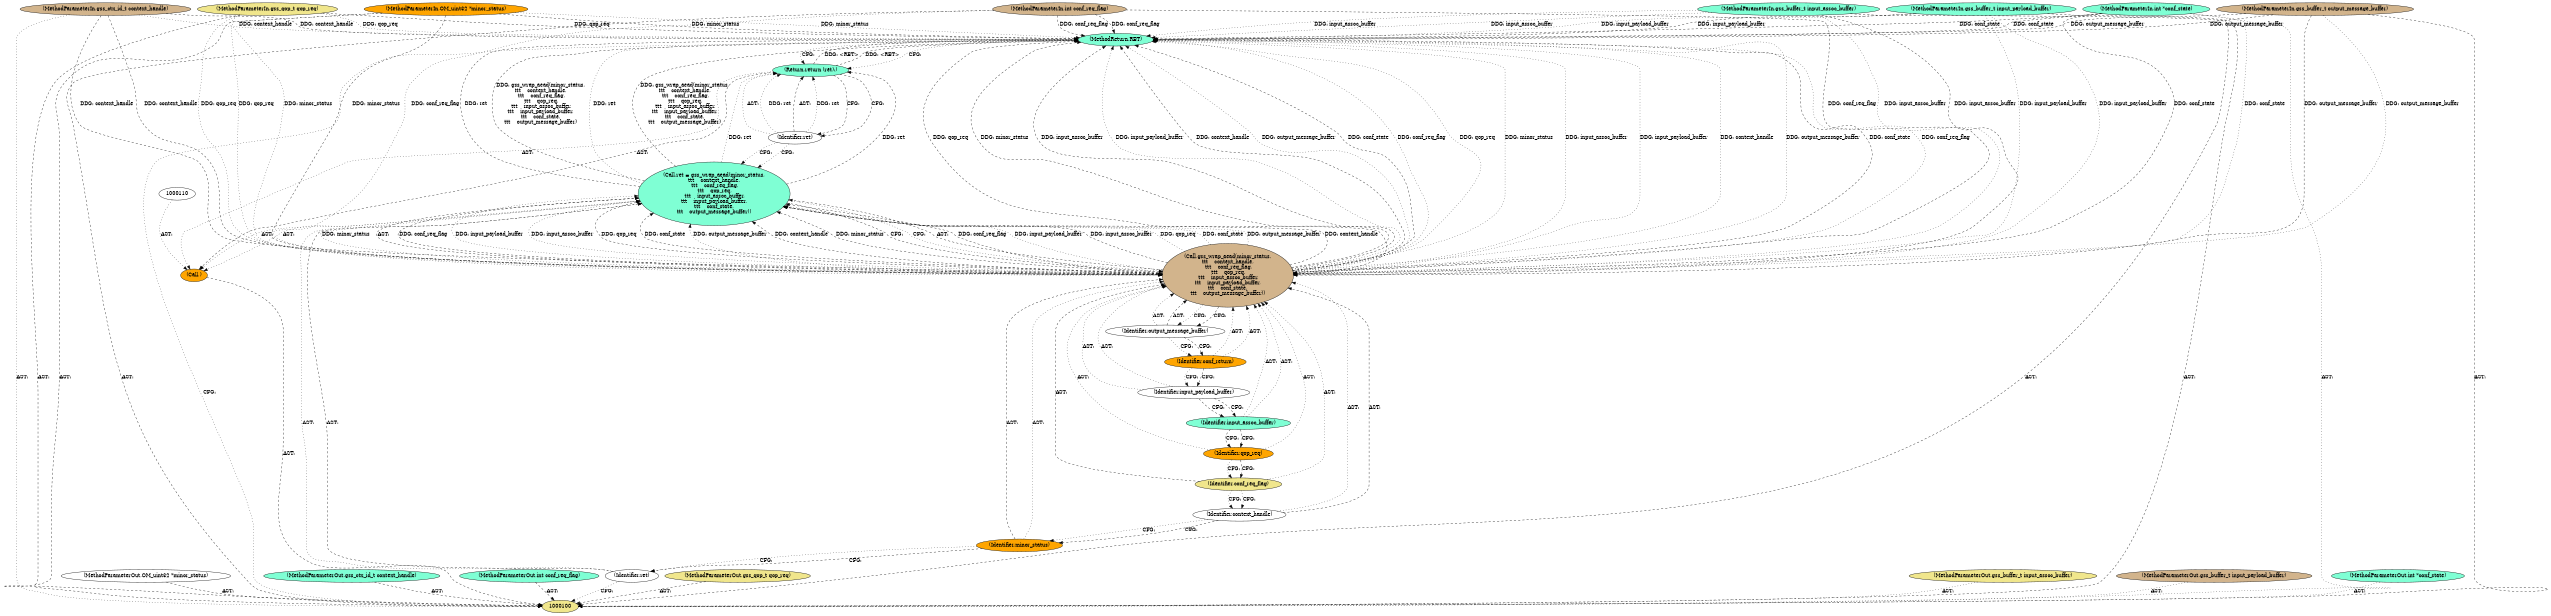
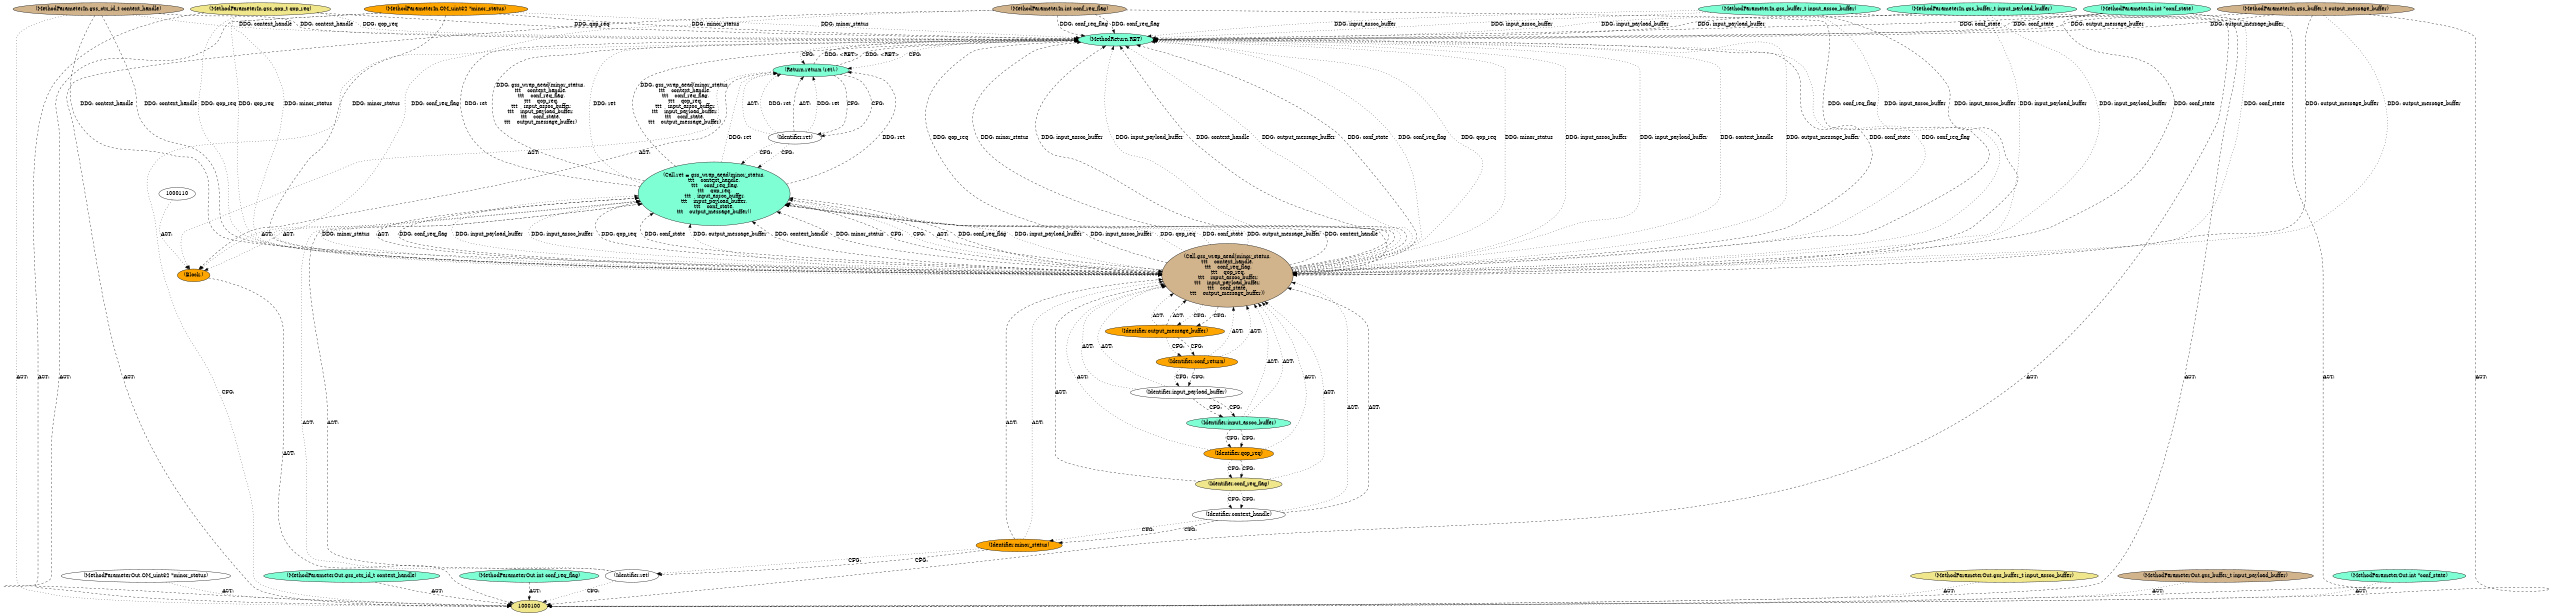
  digraph {
    node [fillcolor=aquamarine style=filled]
    edge [style=dotted]
    n1 [label="(MethodReturn,RET)"]
    n2 [label="(Return,return (ret);)"]
    1000100 [fillcolor=khaki]
-   n4 [fillcolor=orange label="(Call,)"]
+   n4 [fillcolor=orange label="(Block,)"]
    n5 [fillcolor=white label="(Identifier,ret)"]
    n6 [fillcolor=orange label="(MethodParameterIn,OM_uint32 *minor_status)"]
    n7 [fillcolor=tan label="(Call,gss_wrap_aead(minor_status,\n\t\t\t    context_handle,\n \t\t\t    conf_req_flag,\n \t\t\t    qop_req,\n \t\t\t    input_assoc_buffer,\n\t\t\t    input_payload_buffer,\n\t\t\t    conf_state,\n\t\t\t    output_message_buffer))"]
    n8 [label="(Call,ret = gss_wrap_aead(minor_status,\n\t\t\t    context_handle,\n \t\t\t    conf_req_flag,\n \t\t\t    qop_req,\n \t\t\t    input_assoc_buffer,\n\t\t\t    input_payload_buffer,\n\t\t\t    conf_state,\n\t\t\t    output_message_buffer))"]
-   n9 [fillcolor=white label="(Identifier,output_message_buffer)"]
+   n9 [fillcolor=orange label="(Identifier,output_message_buffer)"]
    n10 [fillcolor=white label="(MethodParameterOut,OM_uint32 *minor_status)"]
    n11 [fillcolor=white label="(Identifier,ret)"]
    n12 [fillcolor=orange label="(Identifier,minor_status)"]
    n13 [fillcolor=orange label="(Identifier,conf_return)"]
    n14 [fillcolor=white label="(Identifier,context_handle)"]
    n15 [fillcolor=khaki label="(Identifier,conf_req_flag)"]
    n16 [fillcolor=orange label="(Identifier,qop_req)"]
    n17 [label="(Identifier,input_assoc_buffer)"]
    n18 [fillcolor=white label="(Identifier,input_payload_buffer)"]
    n19 [fillcolor=tan label="(MethodParameterIn,gss_ctx_id_t context_handle)"]
    n20 [label="(MethodParameterOut,gss_ctx_id_t context_handle)"]
    n21 [fillcolor=tan label="(MethodParameterIn,int conf_req_flag)"]
    n22 [label="(MethodParameterOut,int conf_req_flag)"]
    n23 [fillcolor=khaki label="(MethodParameterIn,gss_qop_t qop_req)"]
-   n24 [fillcolor=khaki label="(MethodParameterOut,gss_qop_t qop_req)"]
    n25 [label="(MethodParameterIn,gss_buffer_t input_assoc_buffer)"]
    n26 [fillcolor=khaki label="(MethodParameterOut,gss_buffer_t input_assoc_buffer)"]
    n27 [label="(MethodParameterIn,gss_buffer_t input_payload_buffer)"]
    n28 [fillcolor=tan label="(MethodParameterOut,gss_buffer_t input_payload_buffer)"]
    n29 [label="(MethodParameterIn,int *conf_state)"]
    n30 [label="(MethodParameterOut,int *conf_state)"]
    n31 [fillcolor=tan label="(MethodParameterIn,gss_buffer_t output_message_buffer)"]
    1000110 [fillcolor=white]
    n1 -> n2 [label="CFG: "]
    n1 -> n2 [label="CFG: "]
    n1 -> 1000100 [label="CFG: "]
    n2 -> n1 [label="DDG: <RET>" style=dashed]
    n2 -> n1 [label="DDG: <RET>" style=dashed]
    n2 -> n4 [label="AST: "]
    n2 -> n4 [label="AST: " style=dashed]
    n2 -> n5 [label="CFG: " style=dashed]
    n2 -> n5 [label="CFG: " style=dashed]
    n4 -> 1000100 [label="AST: " style=dashed]
    n5 -> n2 [label="AST: "]
    n5 -> n2 [label="DDG: ret"]
    n5 -> n2 [label="AST: " style=dashed]
    n5 -> n2 [label="DDG: ret"]
    n5 -> n8 [label="CFG: "]
    n5 -> n8 [label="CFG: "]
    n6 -> n1 [label="DDG: minor_status"]
    n6 -> n1 [label="DDG: minor_status" style=dashed]
    n6 -> 1000100 [label="AST: " style=dashed]
    n6 -> n7 [label="DDG: minor_status"]
    n6 -> n7 [label="DDG: minor_status" style=dashed]
    n7 -> n1 [label="DDG: qop_req" style=dashed]
    n7 -> n1 [label="DDG: minor_status" style=dashed]
    n7 -> n1 [label="DDG: input_assoc_buffer" style=dashed]
    n7 -> n1 [label="DDG: input_payload_buffer"]
    n7 -> n1 [label="DDG: context_handle" style=dashed]
    n7 -> n1 [label="DDG: output_message_buffer"]
    n7 -> n1 [label="DDG: conf_state" style=dashed]
    n7 -> n1 [label="DDG: conf_req_flag"]
    n7 -> n1 [label="DDG: qop_req"]
    n7 -> n1 [label="DDG: minor_status"]
    n7 -> n1 [label="DDG: input_assoc_buffer"]
    n7 -> n1 [label="DDG: input_payload_buffer"]
    n7 -> n1 [label="DDG: context_handle"]
    n7 -> n1 [label="DDG: output_message_buffer"]
    n7 -> n1 [label="DDG: conf_state" style=dashed]
    n7 -> n1 [label="DDG: conf_req_flag"]
    n7 -> n8 [label="AST: " style=dashed]
    n7 -> n8 [label="DDG: conf_req_flag" style=dashed]
    n7 -> n8 [label="DDG: input_payload_buffer"]
    n7 -> n8 [label="DDG: input_assoc_buffer" style=dashed]
    n7 -> n8 [label="DDG: qop_req"]
    n7 -> n8 [label="DDG: conf_state"]
    n7 -> n8 [label="DDG: output_message_buffer"]
    n7 -> n8 [label="DDG: context_handle" style=dashed]
    n7 -> n8 [label="DDG: minor_status"]
    n7 -> n8 [label="AST: " style=dashed]
    n7 -> n8 [label="DDG: conf_req_flag" style=dashed]
    n7 -> n8 [label="DDG: input_payload_buffer"]
    n7 -> n8 [label="DDG: input_assoc_buffer"]
    n7 -> n8 [label="DDG: qop_req" style=dashed]
    n7 -> n8 [label="DDG: conf_state" style=dashed]
    n7 -> n8 [label="DDG: output_message_buffer"]
    n7 -> n8 [label="DDG: context_handle" style=dashed]
    n7 -> n8 [label="DDG: minor_status" style=dashed]
    n7 -> n9 [label="CFG: "]
    n7 -> n9 [label="CFG: " style=dashed]
    n8 -> n1 [label="DDG: ret" style=dashed]
    n8 -> n1 [label="DDG: gss_wrap_aead(minor_status,\n\t\t\t    context_handle,\n \t\t\t    conf_req_flag,\n \t\t\t    qop_req,\n \t\t\t    input_assoc_buffer,\n\t\t\t    input_payload_buffer,\n\t\t\t    conf_state,\n\t\t\t    output_message_buffer)" style=dashed]
    n8 -> n1 [label="DDG: ret"]
    n8 -> n1 [label="DDG: gss_wrap_aead(minor_status,\n\t\t\t    context_handle,\n \t\t\t    conf_req_flag,\n \t\t\t    qop_req,\n \t\t\t    input_assoc_buffer,\n\t\t\t    input_payload_buffer,\n\t\t\t    conf_state,\n\t\t\t    output_message_buffer)" style=dashed]
    n8 -> n2 [label="DDG: ret" style=dashed]
    n8 -> n2 [label="DDG: ret"]
    n8 -> n4 [label="AST: "]
    n8 -> n4 [label="AST: "]
    n8 -> n7 [label="CFG: "]
    n8 -> n7 [label="CFG: " style=dashed]
    n9 -> n7 [label="AST: "]
    n9 -> n7 [label="AST: " style=dashed]
    n9 -> n13 [label="CFG: "]
    n9 -> n13 [label="CFG: " style=dashed]
-   n10 -> 1000100 [label="AST: " style=dashed]
+   n10 -> 1000100 [label="AST: "]
    n11 -> 1000100 [label="CFG: "]
    n11 -> n8 [label="AST: " style=dashed]
    n11 -> n8 [label="AST: "]
    n12 -> n7 [label="AST: " style=dashed]
    n12 -> n7 [label="AST: "]
    n12 -> n11 [label="CFG: "]
    n12 -> n11 [label="CFG: " style=dashed]
    n13 -> n7 [label="AST: "]
    n13 -> n7 [label="AST: "]
    n13 -> n18 [label="CFG: "]
    n13 -> n18 [label="CFG: " style=dashed]
    n14 -> n7 [label="AST: "]
    n14 -> n7 [label="AST: " style=dashed]
    n14 -> n12 [label="CFG: "]
    n14 -> n12 [label="CFG: " style=dashed]
    n15 -> n7 [label="AST: "]
    n15 -> n7 [label="AST: " style=dashed]
    n15 -> n14 [label="CFG: "]
    n15 -> n14 [label="CFG: "]
    n16 -> n7 [label="AST: "]
    n16 -> n7 [label="AST: "]
    n16 -> n15 [label="CFG: "]
    n16 -> n15 [label="CFG: " style=dashed]
    n17 -> n7 [label="AST: "]
    n17 -> n7 [label="AST: "]
    n17 -> n16 [label="CFG: " style=dashed]
    n17 -> n16 [label="CFG: " style=dashed]
    n18 -> n7 [label="AST: "]
    n18 -> n7 [label="AST: "]
    n18 -> n17 [label="CFG: " style=dashed]
    n18 -> n17 [label="CFG: " style=dashed]
    n19 -> n1 [label="DDG: context_handle" style=dashed]
    n19 -> n1 [label="DDG: context_handle"]
    n19 -> 1000100 [label="AST: "]
    n19 -> n7 [label="DDG: context_handle" style=dashed]
    n19 -> n7 [label="DDG: context_handle" style=dashed]
    n20 -> 1000100 [label="AST: " style=dashed]
    n21 -> n1 [label="DDG: conf_req_flag" style=dashed]
    n21 -> n1 [label="DDG: conf_req_flag" style=dashed]
    n21 -> 1000100 [label="AST: " style=dashed]
    n21 -> n7 [label="DDG: conf_req_flag"]
    n21 -> n7 [label="DDG: conf_req_flag" style=dashed]
    n22 -> 1000100 [label="AST: " style=dashed]
    n23 -> n1 [label="DDG: qop_req"]
    n23 -> n1 [label="DDG: qop_req" style=dashed]
    n23 -> 1000100 [label="AST: " style=dashed]
    n23 -> n7 [label="DDG: qop_req"]
    n23 -> n7 [label="DDG: qop_req"]
-   n24 -> 1000100 [label="AST: " style=dashed]
    n25 -> n1 [label="DDG: input_assoc_buffer"]
    n25 -> n1 [label="DDG: input_assoc_buffer"]
    n25 -> 1000100 [label="AST: " style=dashed]
    n25 -> n7 [label="DDG: input_assoc_buffer"]
    n25 -> n7 [label="DDG: input_assoc_buffer" style=dashed]
    n26 -> 1000100 [label="AST: "]
    n27 -> n1 [label="DDG: input_payload_buffer"]
    n27 -> n1 [label="DDG: input_payload_buffer" style=dashed]
    n27 -> 1000100 [label="AST: " style=dashed]
    n27 -> n7 [label="DDG: input_payload_buffer"]
    n27 -> n7 [label="DDG: input_payload_buffer"]
    n28 -> 1000100 [label="AST: "]
    n29 -> n1 [label="DDG: conf_state" style=dashed]
    n29 -> n1 [label="DDG: conf_state" style=dashed]
-   n29 -> 1000100 [label="AST: "]
+   n29 -> 1000100 [label="AST: " style=dashed]
    n29 -> n7 [label="DDG: conf_state"]
    n29 -> n7 [label="DDG: conf_state" style=dashed]
    n30 -> 1000100 [label="AST: "]
    n31 -> n1 [label="DDG: output_message_buffer" style=dashed]
    n31 -> n1 [label="DDG: output_message_buffer" style=dashed]
    n31 -> 1000100 [label="AST: " style=dashed]
    n31 -> n7 [label="DDG: output_message_buffer" style=dashed]
    n31 -> n7 [label="DDG: output_message_buffer"]
    1000110 -> n4 [label="AST: "]
  }
